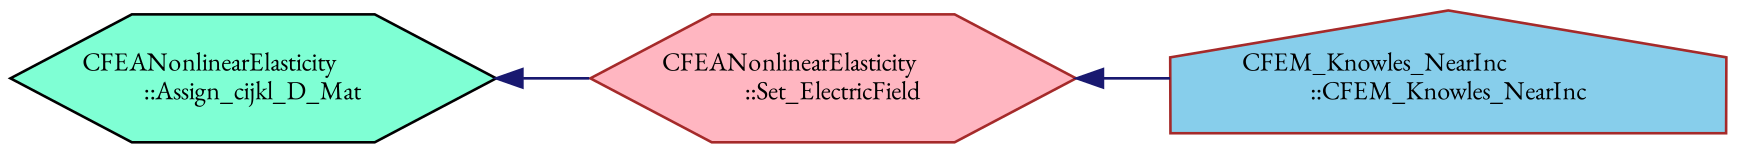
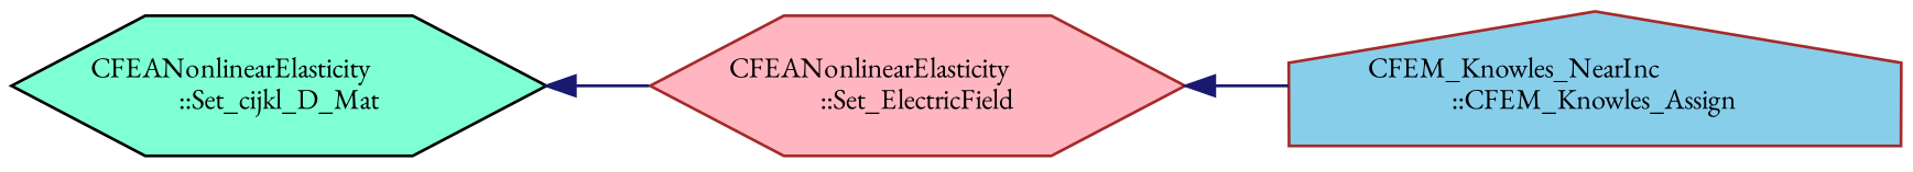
  digraph {
    fontname="EB Garamond"
    rankdir=LR
    node [color=brown fontname="EB Garamond" fontsize=10 shape=hexagon style=filled]
    edge [color=midnightblue dir=back fontname="EB Garamond" fontsize=10 labelfontname=Helvetica labelfontsize=10 style=solid]
-   n1 [color=black fillcolor=aquamarine fontcolor=black height=0.2 label="CFEANonlinearElasticity\l::Assign_cijkl_D_Mat" width=0.4]
+   n1 [color=black fillcolor=aquamarine fontcolor=black height=0.2 label="CFEANonlinearElasticity\l::Set_cijkl_D_Mat" width=0.4]
    n2 [fillcolor=lightpink height=0.2 label="CFEANonlinearElasticity\l::Set_ElectricField" width=0.4]
-   n3 [fillcolor=skyblue height=0.2 label="CFEM_Knowles_NearInc\l::CFEM_Knowles_NearInc" shape=house width=0.4]
+   n3 [fillcolor=skyblue height=0.2 label="CFEM_Knowles_NearInc\l::CFEM_Knowles_Assign" shape=house width=0.4]
    n1 -> n2
    n2 -> n3
  }
